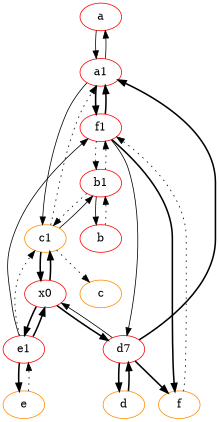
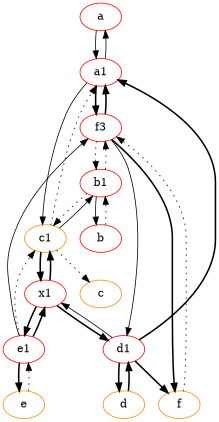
  digraph {
    node [color=red]
    edge [style=bold]
    a
    a1
    c1 [color=darkorange]
-   f1
-   d1 [label=d7]
-   x0
+   f1 [label=f3]
+   d1
+   x0 [label=x1]
    d [color=darkorange]
    f [color=darkorange]
    e1
    b1
    c [color=darkorange]
    e [color=darkorange]
    b
    a -> a1 [style=solid]
    a1 -> a [style=solid]
    a1 -> c1 [style=solid]
    a1 -> f1
    c1 -> a1 [style=dotted]
    c1 -> x0
    c1 -> b1 [style=solid]
    c1 -> c [style=dotted]
    f1 -> a1
    f1 -> d1 [style=solid]
    f1 -> f
    f1 -> b1 [style=dotted]
    d1 -> a1
    d1 -> x0 [style=solid]
    d1 -> d
    d1 -> f
    x0 -> c1
    x0 -> d1
    x0 -> e1
    d -> d1
    f -> f1 [style=dotted]
    e1 -> c1 [style=dotted]
    e1 -> f1 [style=solid]
    e1 -> x0
    e1 -> e
    b1 -> c1 [style=dotted]
    b1 -> f1 [style=dotted]
    b1 -> b [style=solid]
    e -> e1 [style=dotted]
    b -> b1 [style=dotted]
  }
